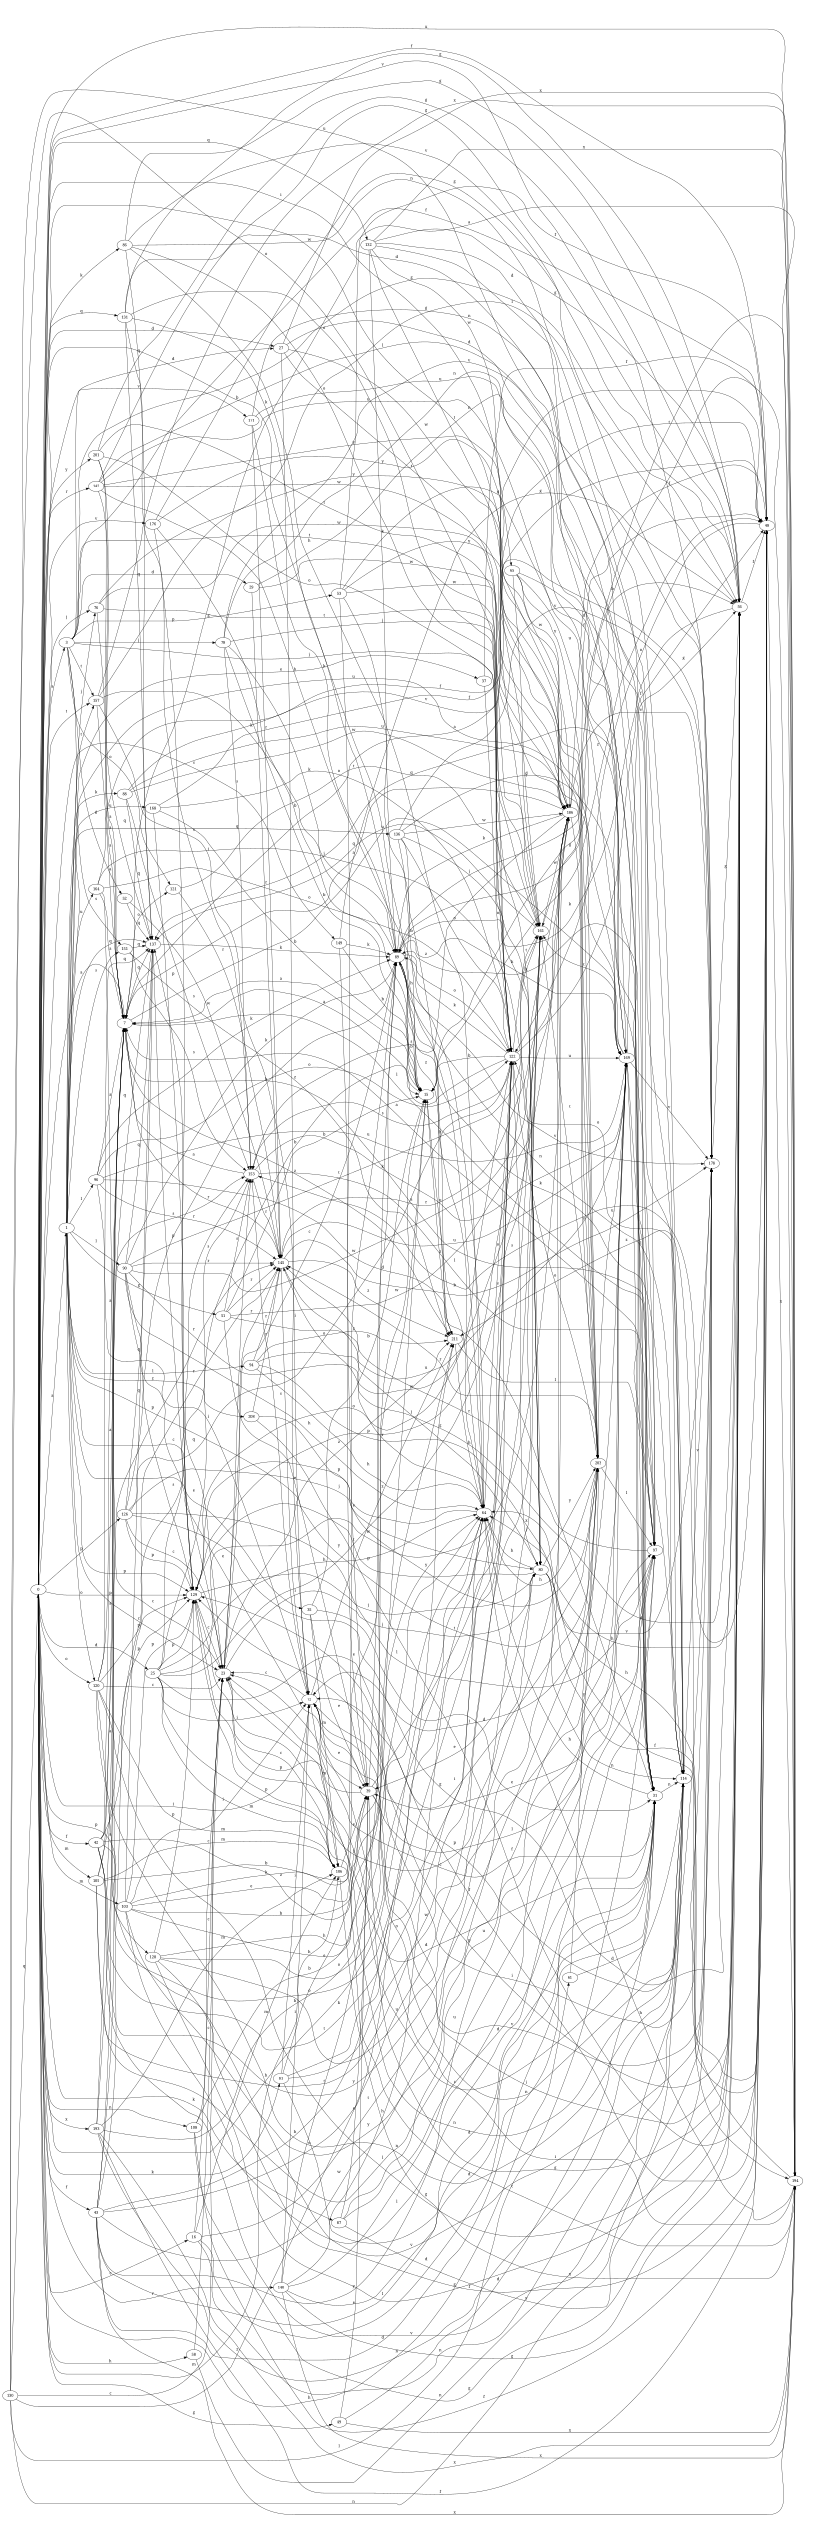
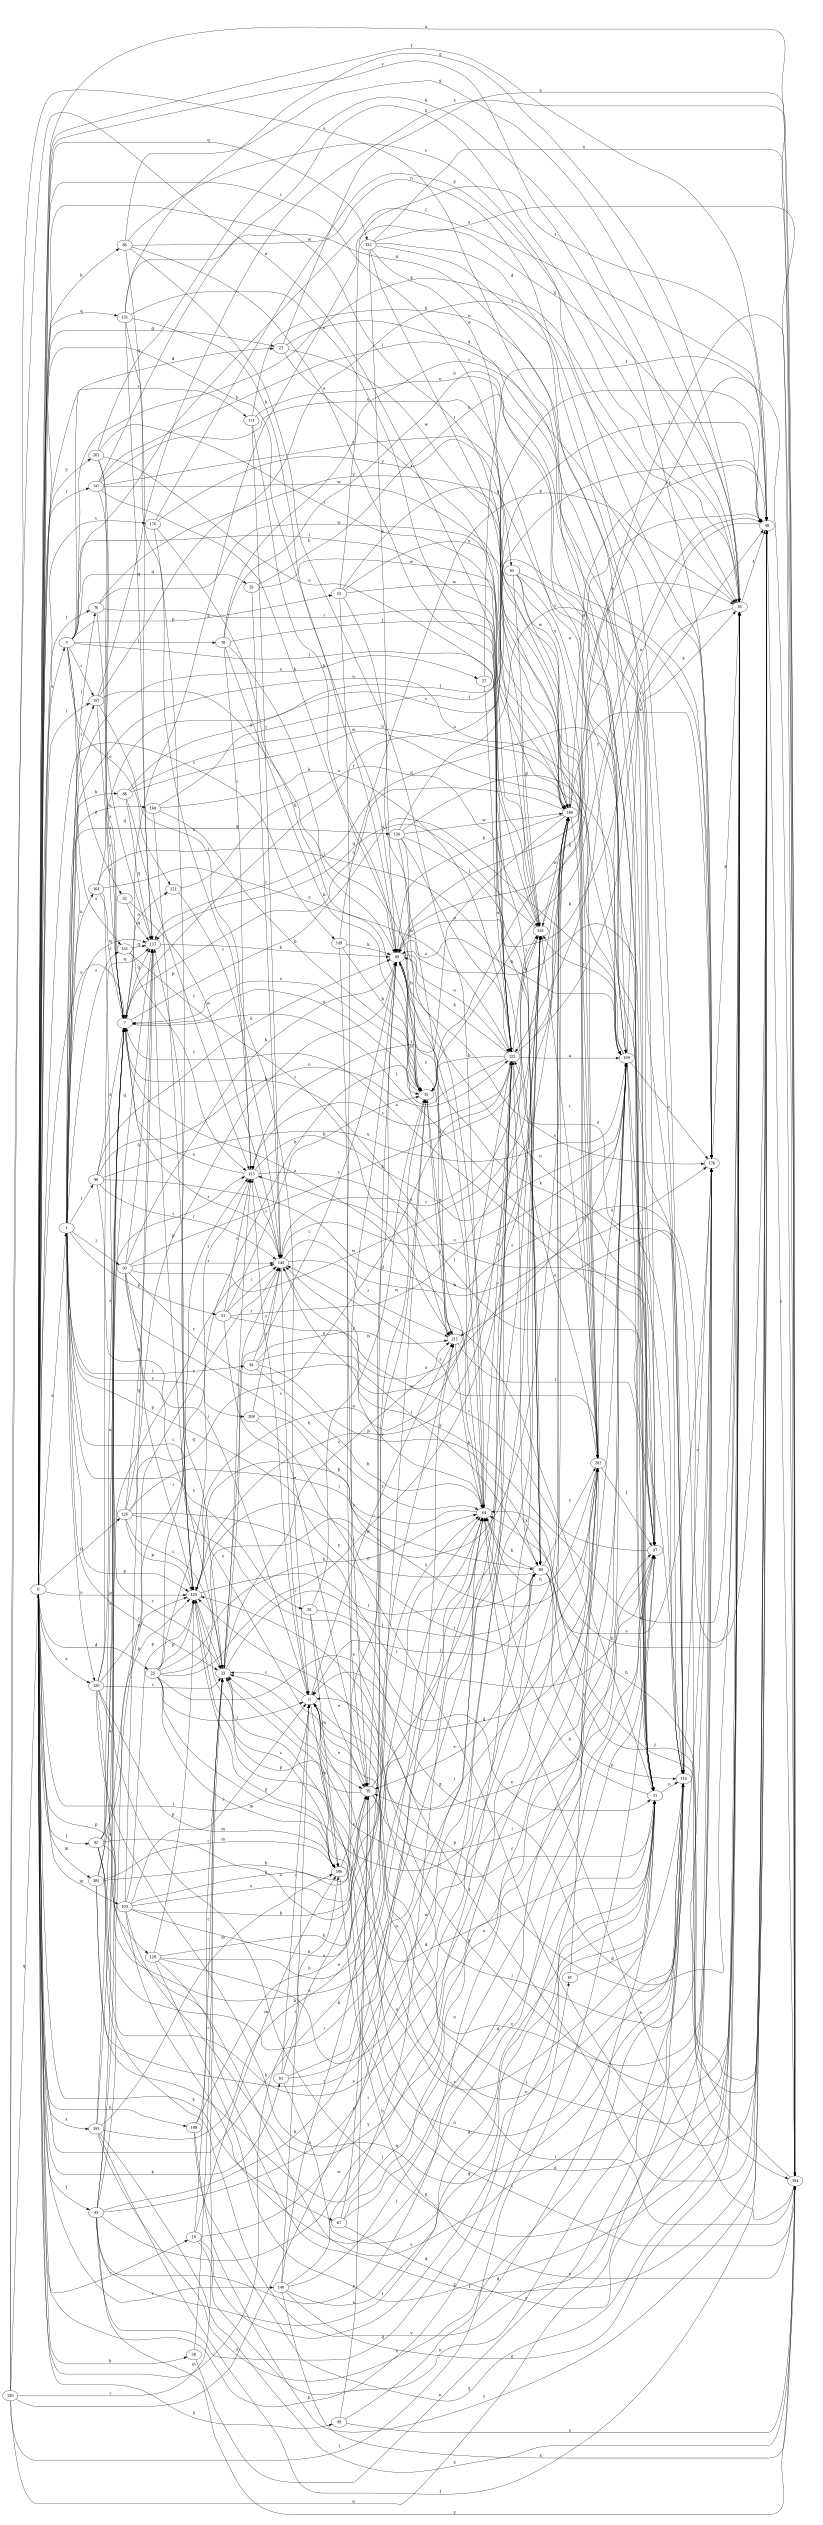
  strict digraph {
    fontname="Noto Serif"
    rankdir=LR
    node [fontname="Noto Serif"]
    edge [fontname="Noto Serif"]
    0
    1
    3
    7
    15
    16
    25
    27
    42
    43
    48
    49
    58
    61
    64
    65
    72
    76
    81
    86
    87
    103
    105
    106
    108
    120
    126
    128
    129
    131
    132
    140
    142
    149
    157
    171
    176
    178
    186
    193
    194
    201
    23
    35
    37
    39
    51
    88
    90
    94
    96
    136
    137
    151
    164
    168
    169
    203
    208
    29
    52
    53
    56
    78
    80
    121
    161
    97
    145
    211
    31
    114
    153
    122
    89
    130
    0 -> 1 [label=a]
    0 -> 3 [label=a]
    0 -> 7 [label=a]
    0 -> 15 [label=b]
    0 -> 16 [label=c]
    0 -> 25 [label=d]
    0 -> 27 [label=d]
    0 -> 42 [label=f]
    0 -> 43 [label=f]
    0 -> 48 [label=f]
    0 -> 49 [label=g]
    0 -> 58 [label=h]
    0 -> 61 [label=h]
    0 -> 64 [label=h]
    0 -> 65 [label=i]
    0 -> 72 [label=i]
    0 -> 76 [label=j]
    0 -> 81 [label=k]
    0 -> 86 [label=k]
    0 -> 87 [label=k]
    0 -> 103 [label=m]
    0 -> 105 [label=m]
    0 -> 106 [label=m]
    0 -> 108 [label=n]
    0 -> 120 [label=o]
    0 -> 126 [label=p]
    0 -> 128 [label=p]
    0 -> 129 [label=p]
    0 -> 131 [label=q]
    0 -> 132 [label=q]
    0 -> 140 [label=r]
    0 -> 142 [label=r]
    0 -> 149 [label=s]
    0 -> 157 [label=t]
    0 -> 171 [label=v]
    0 -> 176 [label=v]
    0 -> 178 [label=v]
    0 -> 186 [label=w]
    0 -> 193 [label=x]
    0 -> 194 [label=x]
    0 -> 201 [label=y]
    1 -> 76 [label=j]
    1 -> 120 [label=o]
    1 -> 129 [label=p]
    1 -> 157 [label=t]
    1 -> 23 [label=c]
    1 -> 35 [label=e]
    1 -> 37 [label=e]
    1 -> 39 [label=e]
    1 -> 51 [label=g]
    1 -> 88 [label=k]
    1 -> 90 [label=l]
    1 -> 94 [label=l]
    1 -> 96 [label=l]
    1 -> 136 [label=q]
    1 -> 137 [label=q]
    1 -> 151 [label=s]
    1 -> 164 [label=u]
    1 -> 168 [label=u]
    1 -> 169 [label=u]
    1 -> 203 [label=y]
    1 -> 208 [label=z]
    3 -> 27 [label=d]
    3 -> 48 [label=f]
    3 -> 157 [label=t]
    3 -> 151 [label=s]
    3 -> 29 [label=d]
    3 -> 52 [label=g]
    3 -> 53 [label=g]
    3 -> 56 [label=g]
    3 -> 78 [label=j]
    3 -> 80 [label=j]
    3 -> 121 [label=o]
    3 -> 161 [label=t]
    7 -> 137 [label=q]
    7 -> 169 [label=u]
    7 -> 121 [label=o]
    7 -> 97 [label=l]
    7 -> 145 [label=r]
    7 -> 211 [label=z]
    15 -> 7 [label=a]
    15 -> 48 [label=f]
    15 -> 211 [label=z]
    16 -> 106 [label=m]
    16 -> 23 [label=c]
    16 -> 161 [label=t]
    16 -> 31 [label=d]
    16 -> 114 [label=n]
    25 -> 15 [label=b]
    25 -> 48 [label=f]
    25 -> 64 [label=h]
    25 -> 72 [label=i]
    25 -> 106 [label=m]
    25 -> 129 [label=p]
    25 -> 186 [label=w]
    25 -> 80 [label=j]
    25 -> 161 [label=t]
    25 -> 153 [label=s]
    27 -> 186 [label=w]
    27 -> 194 [label=x]
    27 -> 161 [label=t]
    27 -> 31 [label=d]
    42 -> 7 [label=a]
    42 -> 129 [label=p]
    42 -> 178 [label=v]
    42 -> 203 [label=y]
    42 -> 161 [label=t]
    42 -> 145 [label=r]
    42 -> 211 [label=z]
    42 -> 122 [label=o]
    43 -> 7 [label=a]
    43 -> 64 [label=h]
    43 -> 186 [label=w]
    43 -> 194 [label=x]
    43 -> 137 [label=q]
    43 -> 203 [label=y]
    43 -> 97 [label=l]
    43 -> 31 [label=d]
    43 -> 153 [label=s]
    43 -> 122 [label=o]
    48 -> 7 [label=a]
    48 -> 64 [label=h]
    48 -> 194 [label=x]
    48 -> 153 [label=s]
    48 -> 122 [label=o]
    49 -> 194 [label=x]
    49 -> 39 [label=e]
    49 -> 31 [label=d]
    58 -> 23 [label=c]
    58 -> 114 [label=n]
    61 -> 203 [label=y]
    61 -> 31 [label=d]
    64 -> 15 [label=b]
    64 -> 129 [label=p]
    64 -> 145 [label=r]
    64 -> 122 [label=o]
    65 -> 186 [label=w]
    65 -> 169 [label=u]
    65 -> 203 [label=y]
    65 -> 161 [label=t]
    65 -> 31 [label=d]
    72 -> 106 [label=m]
    72 -> 178 [label=v]
    72 -> 23 [label=c]
    72 -> 39 [label=e]
    72 -> 211 [label=z]
    72 -> 153 [label=s]
    76 -> 7 [label=a]
    76 -> 186 [label=w]
    76 -> 203 [label=y]
    76 -> 161 [label=t]
    81 -> 72 [label=i]
    81 -> 186 [label=w]
    81 -> 39 [label=e]
    81 -> 31 [label=d]
    81 -> 122 [label=o]
    86 -> 64 [label=h]
    86 -> 178 [label=v]
    86 -> 137 [label=q]
    86 -> 56 [label=g]
    86 -> 114 [label=n]
    86 -> 122 [label=o]
    87 -> 178 [label=v]
    87 -> 39 [label=e]
    87 -> 169 [label=u]
    87 -> 31 [label=d]
    103 -> 15 [label=b]
    103 -> 64 [label=h]
    103 -> 72 [label=i]
    103 -> 129 [label=p]
    103 -> 39 [label=e]
    103 -> 137 [label=q]
    103 -> 203 [label=y]
    103 -> 97 [label=l]
    103 -> 89 [label=k]
    105 -> 7 [label=a]
    105 -> 15 [label=b]
    105 -> 106 [label=m]
    105 -> 161 [label=t]
    105 -> 97 [label=l]
    105 -> 145 [label=r]
    106 -> 129 [label=p]
    106 -> 194 [label=x]
    106 -> 23 [label=c]
    106 -> 39 [label=e]
    108 -> 15 [label=b]
    108 -> 48 [label=f]
    108 -> 23 [label=c]
    108 -> 56 [label=g]
    120 -> 7 [label=a]
    120 -> 106 [label=m]
    120 -> 129 [label=p]
    120 -> 178 [label=v]
    120 -> 23 [label=c]
    120 -> 137 [label=q]
    120 -> 56 [label=g]
    120 -> 114 [label=n]
    126 -> 129 [label=p]
    126 -> 23 [label=c]
    126 -> 137 [label=q]
    126 -> 56 [label=g]
    126 -> 80 [label=j]
    126 -> 97 [label=l]
    126 -> 122 [label=o]
    126 -> 89 [label=k]
    128 -> 48 [label=f]
    128 -> 64 [label=h]
    128 -> 129 [label=p]
    128 -> 169 [label=u]
    128 -> 56 [label=g]
    128 -> 122 [label=o]
    129 -> 23 [label=c]
    129 -> 80 [label=j]
    129 -> 31 [label=d]
    129 -> 122 [label=o]
    131 -> 137 [label=q]
    131 -> 56 [label=g]
    131 -> 31 [label=d]
    131 -> 153 [label=s]
    131 -> 122 [label=o]
    131 -> 89 [label=k]
    132 -> 186 [label=w]
    132 -> 194 [label=x]
    132 -> 56 [label=g]
    132 -> 161 [label=t]
    132 -> 97 [label=l]
    132 -> 31 [label=d]
    132 -> 89 [label=k]
    140 -> 64 [label=h]
    140 -> 72 [label=i]
    140 -> 194 [label=x]
    140 -> 169 [label=u]
    140 -> 56 [label=g]
    140 -> 31 [label=d]
    140 -> 89 [label=k]
    142 -> 7 [label=a]
    142 -> 64 [label=h]
    142 -> 186 [label=w]
    142 -> 169 [label=u]
    142 -> 203 [label=y]
    142 -> 56 [label=g]
    142 -> 97 [label=l]
    149 -> 15 [label=b]
    149 -> 39 [label=e]
    149 -> 56 [label=g]
    149 -> 89 [label=k]
    157 -> 7 [label=a]
    157 -> 72 [label=i]
    157 -> 194 [label=x]
    157 -> 56 [label=g]
    157 -> 89 [label=k]
    171 -> 169 [label=u]
    171 -> 145 [label=r]
    171 -> 114 [label=n]
    171 -> 89 [label=k]
    176 -> 15 [label=b]
    176 -> 129 [label=p]
    176 -> 203 [label=y]
    176 -> 56 [label=g]
    178 -> 72 [label=i]
    178 -> 129 [label=p]
    178 -> 56 [label=g]
    186 -> 7 [label=a]
    186 -> 48 [label=f]
-   27 -> 72 [label=i]
+   186 -> 72 [label=i]
    186 -> 178 [label=v]
    186 -> 203 [label=y]
    186 -> 145 [label=r]
    186 -> 153 [label=s]
    186 -> 89 [label=k]
    193 -> 7 [label=a]
    193 -> 48 [label=f]
    193 -> 64 [label=h]
    193 -> 106 [label=m]
    193 -> 194 [label=x]
    193 -> 114 [label=n]
    193 -> 153 [label=s]
    194 -> 7 [label=a]
    194 -> 15 [label=b]
    194 -> 64 [label=h]
    194 -> 72 [label=i]
    194 -> 23 [label=c]
    194 -> 161 [label=t]
    194 -> 211 [label=z]
    201 -> 7 [label=a]
    201 -> 137 [label=q]
    201 -> 56 [label=g]
    201 -> 161 [label=t]
    201 -> 122 [label=o]
    23 -> 137 [label=q]
    23 -> 80 [label=j]
    23 -> 145 [label=r]
    23 -> 211 [label=z]
    23 -> 114 [label=n]
    23 -> 153 [label=s]
    35 -> 15 [label=b]
    35 -> 106 [label=m]
    35 -> 39 [label=e]
    35 -> 31 [label=d]
    37 -> 48 [label=f]
    37 -> 122 [label=o]
    39 -> 129 [label=p]
    39 -> 56 [label=g]
    39 -> 161 [label=t]
    39 -> 97 [label=l]
    39 -> 114 [label=n]
    39 -> 89 [label=k]
    51 -> 15 [label=b]
    51 -> 186 [label=w]
    51 -> 39 [label=e]
    51 -> 169 [label=u]
    51 -> 145 [label=r]
    51 -> 153 [label=s]
    88 -> 178 [label=v]
    88 -> 186 [label=w]
    88 -> 137 [label=q]
    88 -> 169 [label=u]
    88 -> 153 [label=s]
    90 -> 64 [label=h]
    90 -> 129 [label=p]
    90 -> 186 [label=w]
    90 -> 23 [label=c]
    90 -> 137 [label=q]
    90 -> 56 [label=g]
    90 -> 161 [label=t]
    90 -> 145 [label=r]
    90 -> 89 [label=k]
    94 -> 64 [label=h]
    94 -> 186 [label=w]
    94 -> 194 [label=x]
    94 -> 145 [label=r]
    94 -> 211 [label=z]
    96 -> 7 [label=a]
    96 -> 72 [label=i]
    96 -> 169 [label=u]
    96 -> 145 [label=r]
    96 -> 31 [label=d]
    96 -> 122 [label=o]
    96 -> 89 [label=k]
    136 -> 15 [label=b]
    136 -> 178 [label=v]
    136 -> 186 [label=w]
    136 -> 80 [label=j]
    136 -> 211 [label=z]
    136 -> 31 [label=d]
    136 -> 122 [label=o]
    137 -> 129 [label=p]
    137 -> 89 [label=k]
    151 -> 137 [label=q]
    151 -> 211 [label=z]
    151 -> 153 [label=s]
    164 -> 7 [label=a]
    164 -> 48 [label=f]
    164 -> 23 [label=c]
    164 -> 80 [label=j]
    164 -> 122 [label=o]
    168 -> 15 [label=b]
    168 -> 48 [label=f]
    168 -> 129 [label=p]
    168 -> 122 [label=o]
    169 -> 72 [label=i]
    169 -> 178 [label=v]
    169 -> 56 [label=g]
    169 -> 161 [label=t]
    169 -> 97 [label=l]
    169 -> 31 [label=d]
    169 -> 89 [label=k]
    203 -> 64 [label=h]
    203 -> 72 [label=i]
    203 -> 169 [label=u]
    203 -> 161 [label=t]
    203 -> 97 [label=l]
    203 -> 145 [label=r]
    203 -> 122 [label=o]
    208 -> 48 [label=f]
    208 -> 203 [label=y]
    208 -> 145 [label=r]
    29 -> 186 [label=w]
    29 -> 145 [label=r]
    29 -> 114 [label=n]
    52 -> 137 [label=q]
    52 -> 145 [label=w]
    53 -> 48 [label=f]
    53 -> 64 [label=h]
    53 -> 186 [label=w]
    53 -> 39 [label=e]
    53 -> 203 [label=y]
    53 -> 31 [label=d]
    56 -> 48 [label=f]
    56 -> 64 [label=h]
    56 -> 72 [label=i]
    56 -> 129 [label=p]
    56 -> 89 [label=k]
    78 -> 15 [label=b]
    78 -> 178 [label=v]
    78 -> 80 [label=j]
    78 -> 114 [label=n]
    78 -> 153 [label=s]
    78 -> 89 [label=k]
    80 -> 48 [label=f]
    80 -> 64 [label=h]
    80 -> 129 [label=p]
    80 -> 178 [label=v]
    80 -> 39 [label=e]
    80 -> 203 [label=y]
    80 -> 114 [label=n]
    121 -> 161 [label=t]
    121 -> 145 [label=r]
    161 -> 129 [label=p]
    161 -> 186 [label=w]
    161 -> 137 [label=q]
    97 -> 7 [label=a]
    97 -> 39 [label=e]
    97 -> 145 [label=r]
    97 -> 89 [label=k]
    145 -> 72 [label=i]
    145 -> 178 [label=v]
    145 -> 169 [label=u]
    145 -> 80 [label=j]
    145 -> 211 [label=z]
    211 -> 64 [label=h]
    211 -> 97 [label=l]
    31 -> 64 [label=h]
    31 -> 23 [label=c]
    31 -> 137 [label=q]
    31 -> 114 [label=n]
    114 -> 7 [label=a]
    114 -> 178 [label=v]
    114 -> 23 [label=c]
    114 -> 122 [label=o]
    114 -> 89 [label=k]
    153 -> 7 [label=a]
    153 -> 169 [label=u]
    153 -> 97 [label=l]
    153 -> 145 [label=r]
    122 -> 7 [label=a]
    122 -> 15 [label=b]
    122 -> 48 [label=f]
    122 -> 169 [label=u]
    122 -> 80 [label=j]
    122 -> 161 [label=t]
    122 -> 153 [label=s]
    122 -> 89 [label=k]
    89 -> 15 [label=b]
    89 -> 48 [label=f]
    89 -> 64 [label=h]
    89 -> 178 [label=v]
    89 -> 23 [label=c]
    89 -> 56 [label=g]
    89 -> 211 [label=z]
    89 -> 114 [label=n]
    89 -> 122 [label=o]
    130 -> 0 [label=q]
    130 -> 23 [label=c]
    130 -> 169 [label=u]
    130 -> 97 [label=l]
    130 -> 211 [label=z]
    130 -> 114 [label=n]
    130 -> 122 [label=o]
  }
